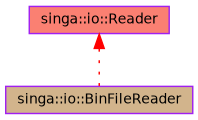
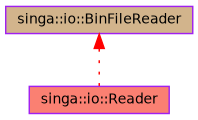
  digraph {
    node [color=purple fontname=Helvetica fontsize=10 shape=record style=filled]
    n1 [fillcolor=tan fontcolor=black height=0.2 label="singa::io::BinFileReader" width=0.4]
    n2 [fillcolor=salmon height=0.2 label="singa::io::Reader" width=0.4]
-   n2 -> n1 [color=red dir=back fontname=Helvetica fontsize=10 labelfontname=Helvetica labelfontsize=10 style=dotted]
+   n1 -> n2 [color=red dir=back fontname=Helvetica fontsize=10 labelfontname=Helvetica labelfontsize=10 style=dotted]
  }
